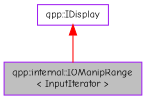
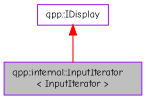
  digraph {
    fontname="Comic Neue"
    node [color=purple fontname="Comic Neue" fontsize=10 shape=record style=filled]
-   n1 [fillcolor=grey75 fontcolor=black height=0.2 label="qpp::internal::IOManipRange\l\< InputIterator \>" width=0.4]
+   n1 [fillcolor=grey75 fontcolor=black height=0.2 label="qpp::internal::InputIterator\l\< InputIterator \>" width=0.4]
    n2 [fillcolor=white height=0.2 label="qpp::IDisplay" width=0.4]
    n2 -> n1 [color=red dir=back fontname="Comic Neue" fontsize=10 labelfontname=Helvetica labelfontsize=10 style=solid]
  }
